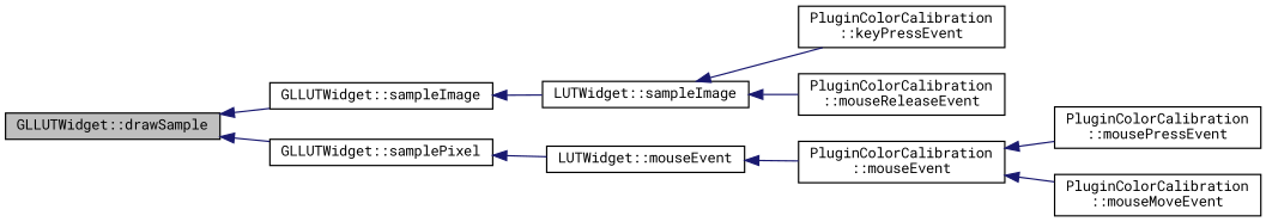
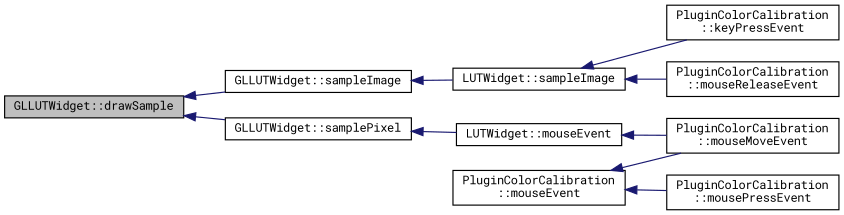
  digraph {
    fontname="Roboto Mono"
    rankdir=LR
    node [color=black fillcolor=white fontname="Roboto Mono" fontsize=10 shape=record style=filled]
    edge [color=midnightblue dir=back fontname="Roboto Mono" fontsize=10 labelfontname=Helvetica labelfontsize=10 style=solid]
    n1 [fillcolor=grey75 fontcolor=black height=0.2 label="GLLUTWidget::drawSample" width=0.4]
    n2 [height=0.2 label="GLLUTWidget::sampleImage" width=0.4]
    n3 [height=0.2 label="GLLUTWidget::samplePixel" width=0.4]
    n4 [height=0.2 label="LUTWidget::sampleImage" width=0.4]
    n5 [height=0.2 label="LUTWidget::mouseEvent" width=0.4]
    n6 [height=0.2 label="PluginColorCalibration\l::keyPressEvent" width=0.4]
    n7 [height=0.2 label="PluginColorCalibration\l::mouseReleaseEvent" width=0.4]
    n8 [height=0.2 label="PluginColorCalibration\l::mouseEvent" width=0.4]
    n9 [height=0.2 label="PluginColorCalibration\l::mousePressEvent" width=0.4]
    n10 [height=0.2 label="PluginColorCalibration\l::mouseMoveEvent" width=0.4]
    n1 -> n2
    n1 -> n3
    n2 -> n4
    n3 -> n5
    n4 -> n6
    n4 -> n7
-   n5 -> n8
+   n5 -> n10
    n8 -> n9
    n8 -> n10
  }
